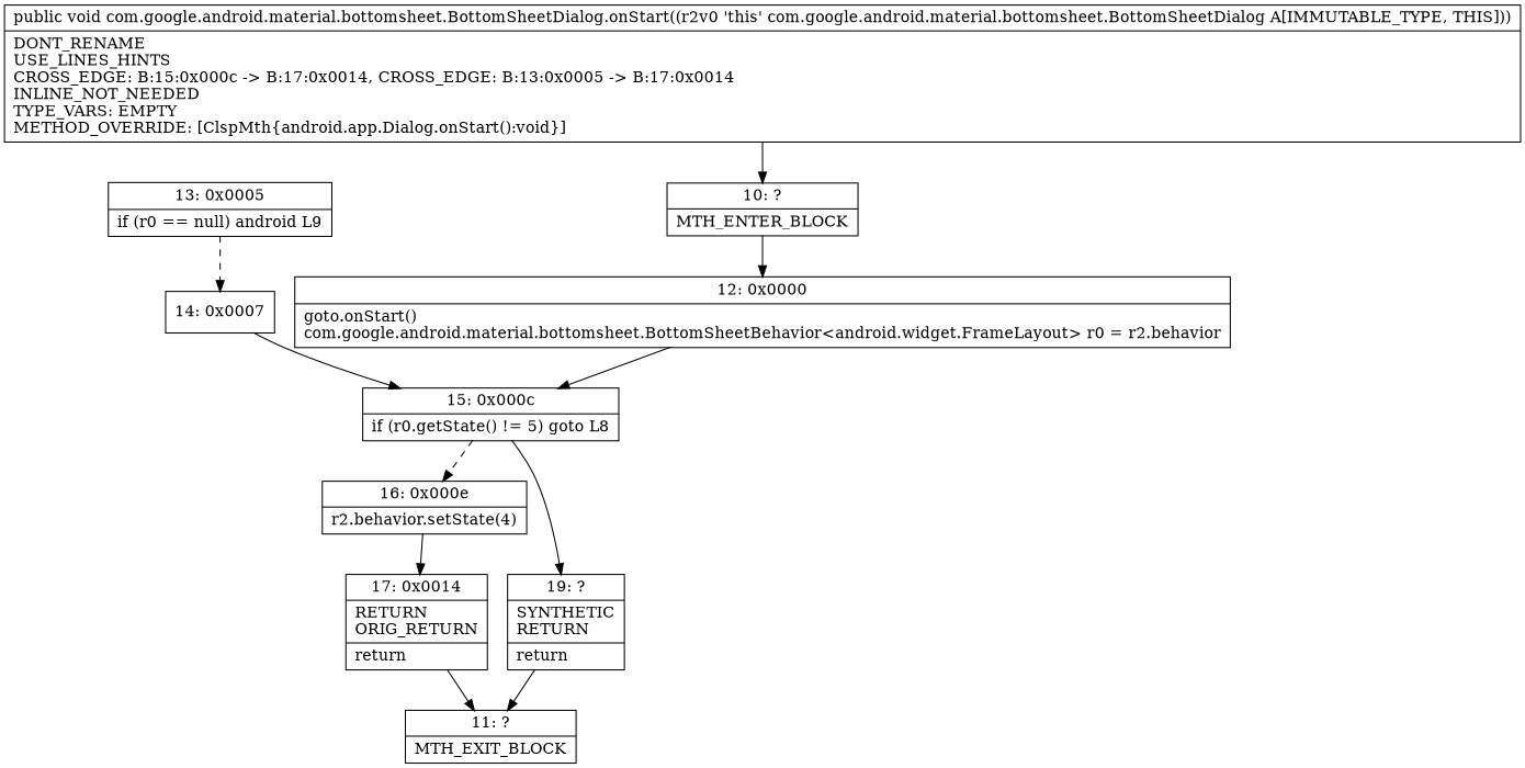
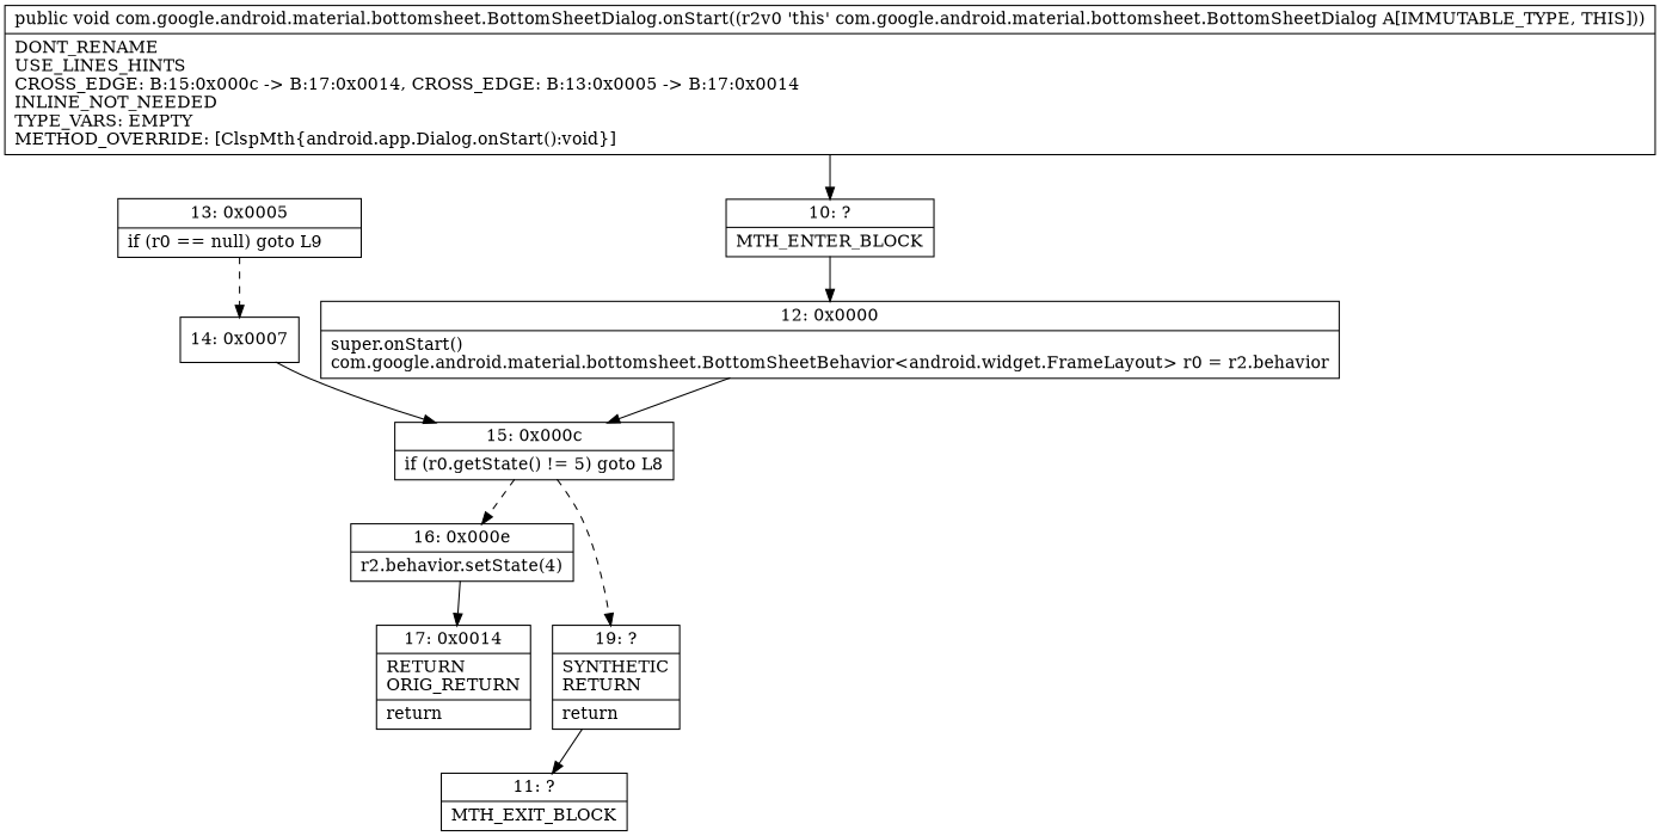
  digraph {
    node [shape=record]
    n1 [label="{10\:\ ?|MTH_ENTER_BLOCK\l}"]
-   n2 [label="{12\:\ 0x0000|goto.onStart()\lcom.google.android.material.bottomsheet.BottomSheetBehavior\<android.widget.FrameLayout\> r0 = r2.behavior\l}"]
+   n2 [label="{12\:\ 0x0000|super.onStart()\lcom.google.android.material.bottomsheet.BottomSheetBehavior\<android.widget.FrameLayout\> r0 = r2.behavior\l}"]
    n3 [label="{15\:\ 0x000c|if (r0.getState() != 5) goto L8\l}"]
-   n4 [label="{13\:\ 0x0005|if (r0 == null) android L9\l}"]
+   n4 [label="{13\:\ 0x0005|if (r0 == null) goto L9\l}"]
    n5 [label="{14\:\ 0x0007}"]
    n6 [label="{16\:\ 0x000e|r2.behavior.setState(4)\l}"]
    n7 [label="{19\:\ ?|SYNTHETIC\lRETURN\l|return\l}"]
    n8 [label="{17\:\ 0x0014|RETURN\lORIG_RETURN\l|return\l}"]
    n9 [label="{11\:\ ?|MTH_EXIT_BLOCK\l}"]
    n10 [label="{public void com.google.android.material.bottomsheet.BottomSheetDialog.onStart((r2v0 'this' com.google.android.material.bottomsheet.BottomSheetDialog A[IMMUTABLE_TYPE, THIS]))  | DONT_RENAME\lUSE_LINES_HINTS\lCROSS_EDGE: B:15:0x000c \-\> B:17:0x0014, CROSS_EDGE: B:13:0x0005 \-\> B:17:0x0014\lINLINE_NOT_NEEDED\lTYPE_VARS: EMPTY\lMETHOD_OVERRIDE: [ClspMth\{android.app.Dialog.onStart():void\}]\l}"]
    n1 -> n2
    n2 -> n3
    n3 -> n6 [style=dashed]
-   n3 -> n7
+   n3 -> n7 [style=dashed]
    n4 -> n5 [style=dashed]
    n5 -> n3
    n6 -> n8
    n7 -> n9
-   n8 -> n9
    n10 -> n1
  }
